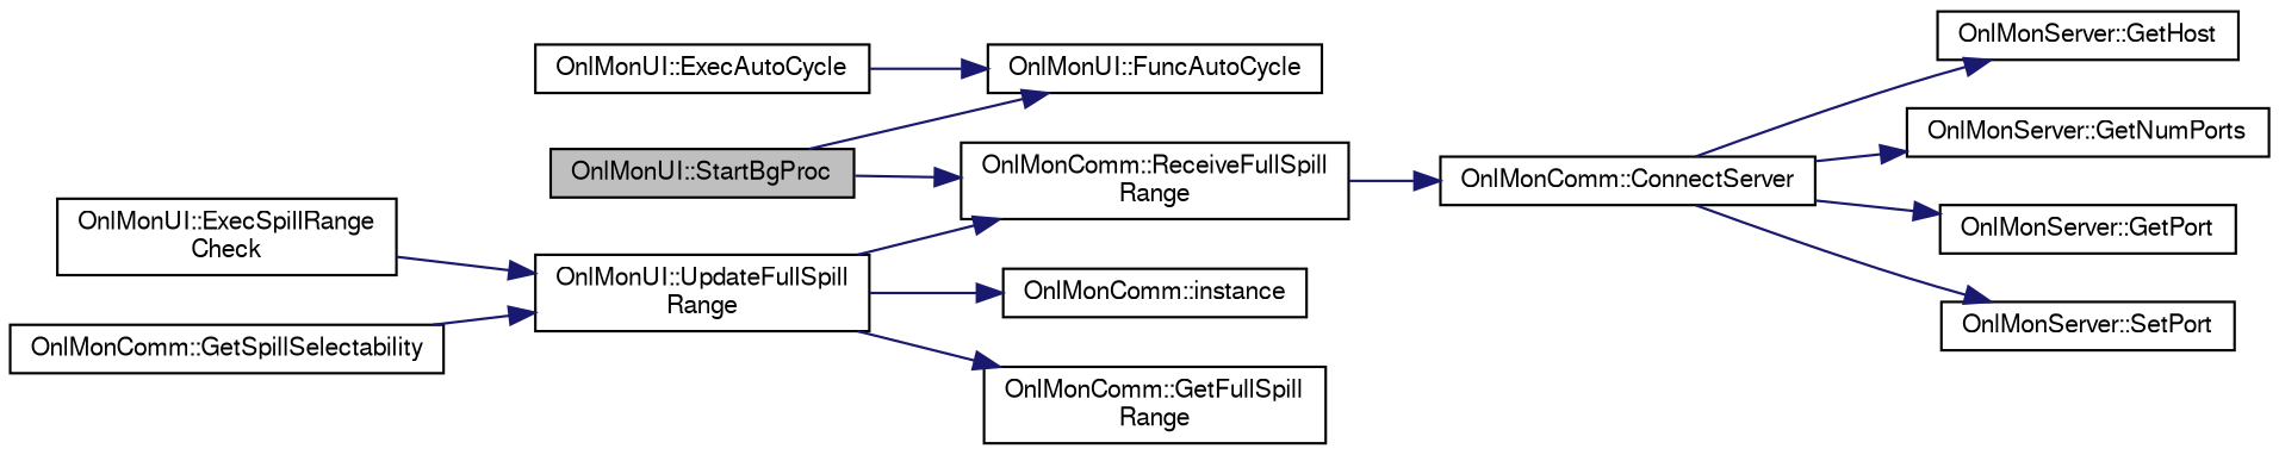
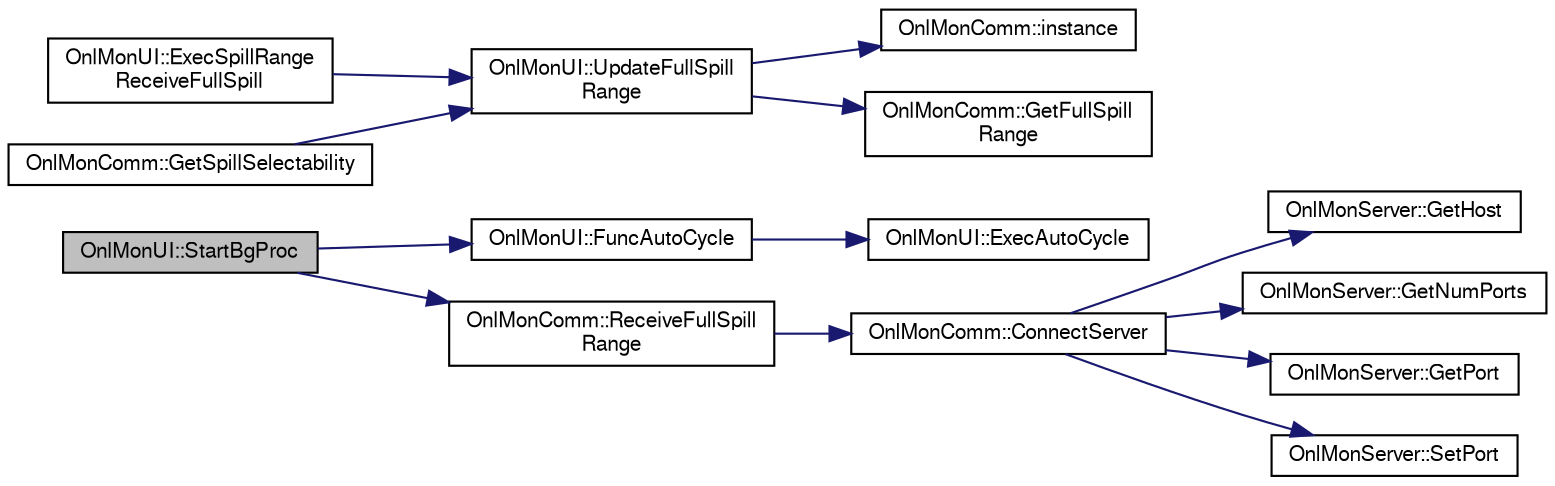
  digraph {
    rankdir=LR
    node [color=black fontname=FreeSans fontsize=10 shape=record]
    edge [color=midnightblue fontname=FreeSans fontsize=10 labelfontname=FreeSans labelfontsize=10 style=solid]
    n1 [fillcolor=grey75 fontcolor=black height=0.2 label="OnlMonUI::StartBgProc" style=filled width=0.4]
    n2 [height=0.2 label="OnlMonUI::FuncAutoCycle" width=0.4]
    n3 [height=0.2 label="OnlMonComm::ReceiveFullSpill\lRange" width=0.4]
-   n4 [height=0.2 label="OnlMonUI::ExecSpillRange\lCheck" width=0.4]
+   n4 [height=0.2 label="OnlMonUI::ExecSpillRange\lReceiveFullSpill" width=0.4]
    n5 [height=0.2 label="OnlMonUI::UpdateFullSpill\lRange" width=0.4]
    n6 [height=0.2 label="OnlMonUI::ExecAutoCycle" width=0.4]
    n7 [height=0.2 label="OnlMonComm::instance" width=0.4]
    n8 [height=0.2 label="OnlMonComm::GetFullSpill\lRange" width=0.4]
    n9 [height=0.2 label="OnlMonComm::ConnectServer" width=0.4]
    n10 [height=0.2 label="OnlMonComm::GetSpillSelectability" width=0.4]
    n11 [height=0.2 label="OnlMonServer::GetHost" width=0.4]
    n12 [height=0.2 label="OnlMonServer::GetNumPorts" width=0.4]
    n13 [height=0.2 label="OnlMonServer::GetPort" width=0.4]
    n14 [height=0.2 label="OnlMonServer::SetPort" width=0.4]
    n1 -> n2
    n1 -> n3
-   n6 -> n2
+   n2 -> n6
    n3 -> n9
    n4 -> n5
-   n5 -> n3
    n5 -> n7
    n5 -> n8
    n9 -> n11
    n9 -> n12
    n9 -> n13
    n9 -> n14
    n10 -> n5
  }
